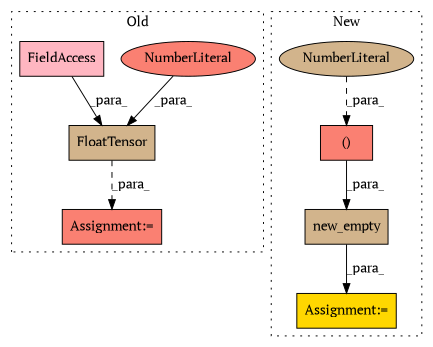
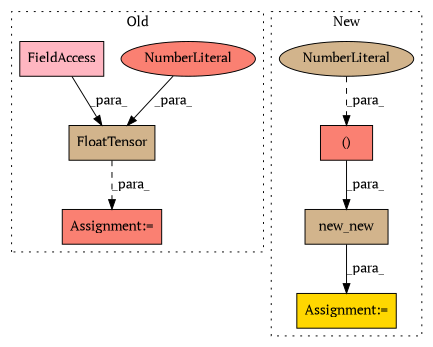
  digraph {
    fontname="PT Serif"
    node [a=32 fillcolor=tan fontname="PT Serif" l=1 shape=box style=filled]
    edge [fontname="PT Serif" style=solid]
    n1 [l="12,1" label=FloatTensor s="1491,1517"]
    n2 [a=34 fillcolor=salmon label=NumberLiteral s=1516 shape=ellipse]
    n3 [a=22 fillcolor=lightpink l=10 label=FieldAccess s=1480]
    n4 [a=7 fillcolor=salmon label="Assignment:=" s=1479]
-   n5 [l="15,2" label=new_empty s="1295,1348"]
+   n5 [l="15,2" label=new_new s="1295,1348"]
    n6 [a=106 fillcolor=salmon l=38 label="()" s=1310]
    n7 [a=34 label=NumberLiteral s=1347 shape=ellipse]
    n8 [a=7 fillcolor=gold label="Assignment:=" s=1292]
    subgraph cluster_1 {
      label=Old
      style=dotted
      n1
      n2
      n3
      n4
    }
    subgraph cluster_2 {
      label=New
      style=dotted
      n5
      n6
      n7
      n8
    }
    n1 -> n4 [label=_para_ style=dashed]
    n2 -> n1 [label=_para_]
    n3 -> n1 [label=_para_]
    n5 -> n8 [label=_para_]
    n6 -> n5 [label=_para_]
    n7 -> n6 [label=_para_ style=dashed]
  }
